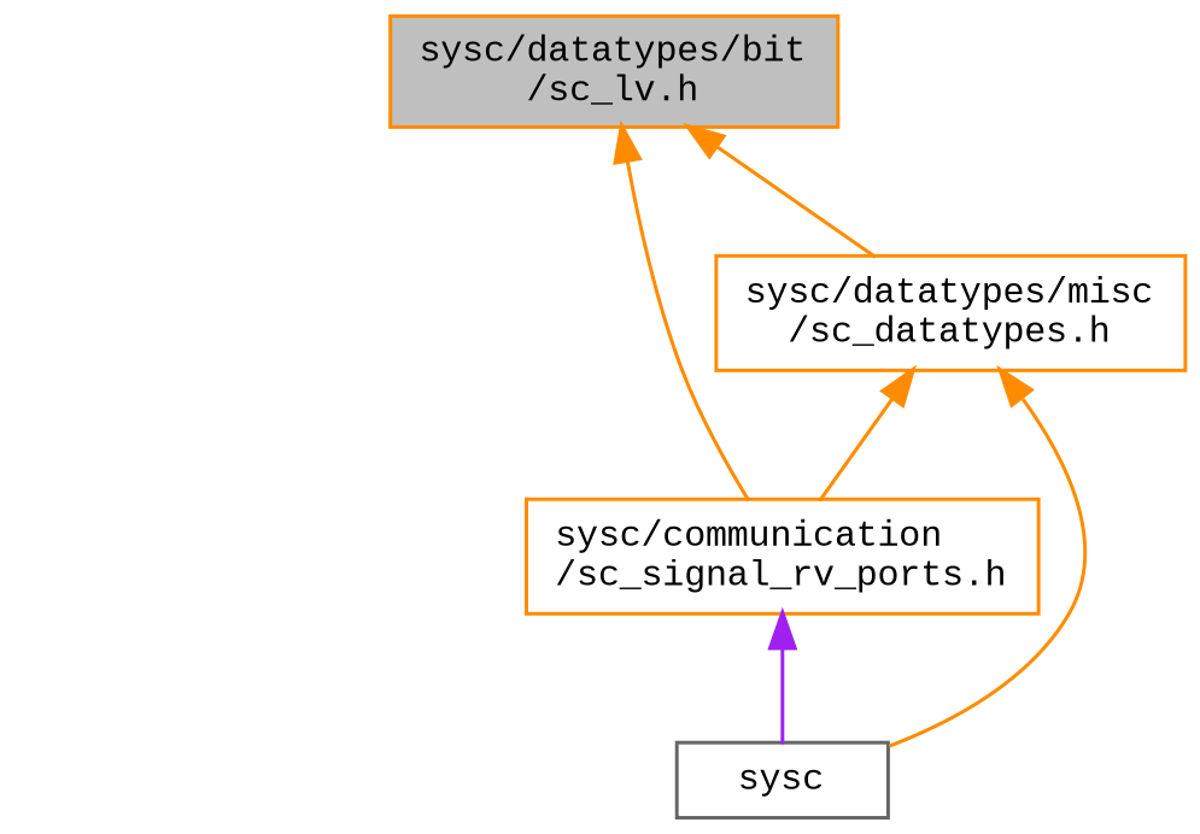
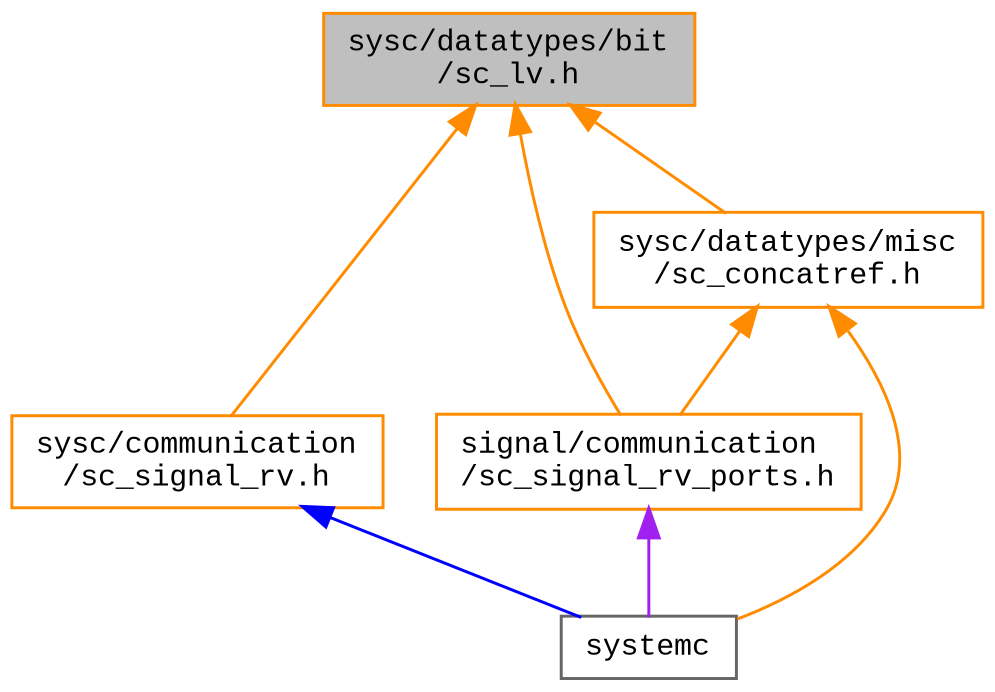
  digraph {
    fontname="Liberation Mono"
    node [color=darkorange fillcolor=white fontname="Liberation Mono" fontsize=10 shape=record style=filled]
    edge [color=darkorange dir=back fontname="Liberation Mono" fontsize=10 labelfontname=FreeSans labelfontsize=10 style=solid]
    n1 [fillcolor=grey75 fontcolor=black height=0.2 label="sysc/datatypes/bit\l/sc_lv.h" width=0.4]
-   n3 [height=0.2 label="sysc/communication\l/sc_signal_rv_ports.h" width=0.4]
-   n4 [height=0.2 label="sysc/datatypes/misc\l/sc_datatypes.h" width=0.4]
-   n5 [color=gray40 height=0.2 label=sysc width=0.4]
+   n2 [height=0.2 label="sysc/communication\l/sc_signal_rv.h" width=0.4]
+   n3 [height=0.2 label="signal/communication\l/sc_signal_rv_ports.h" width=0.4]
+   n4 [height=0.2 label="sysc/datatypes/misc\l/sc_concatref.h" width=0.4]
+   n5 [color=gray40 height=0.2 label=systemc width=0.4]
+   n1 -> n2
    n1 -> n3
    n1 -> n4
+   n2 -> n5 [color=blue]
    n3 -> n5 [color=purple]
    n4 -> n3
    n4 -> n5
  }
